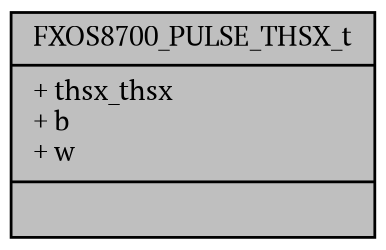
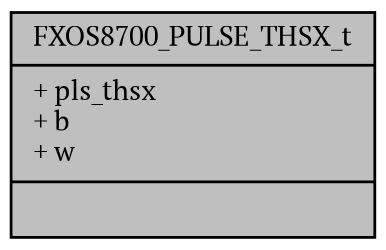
  digraph {
    fontname="PT Serif"
-   n1 [color=black fillcolor=grey75 fontcolor=black fontname="PT Serif" fontsize=10 height=0.2 label="{FXOS8700_PULSE_THSX_t\n|+ thsx_thsx\l+ b\l+ w\l|}" shape=record style=filled width=0.4]
+   n1 [color=black fillcolor=grey75 fontcolor=black fontname="PT Serif" fontsize=10 height=0.2 label="{FXOS8700_PULSE_THSX_t\n|+ pls_thsx\l+ b\l+ w\l|}" shape=record style=filled width=0.4]
  }
